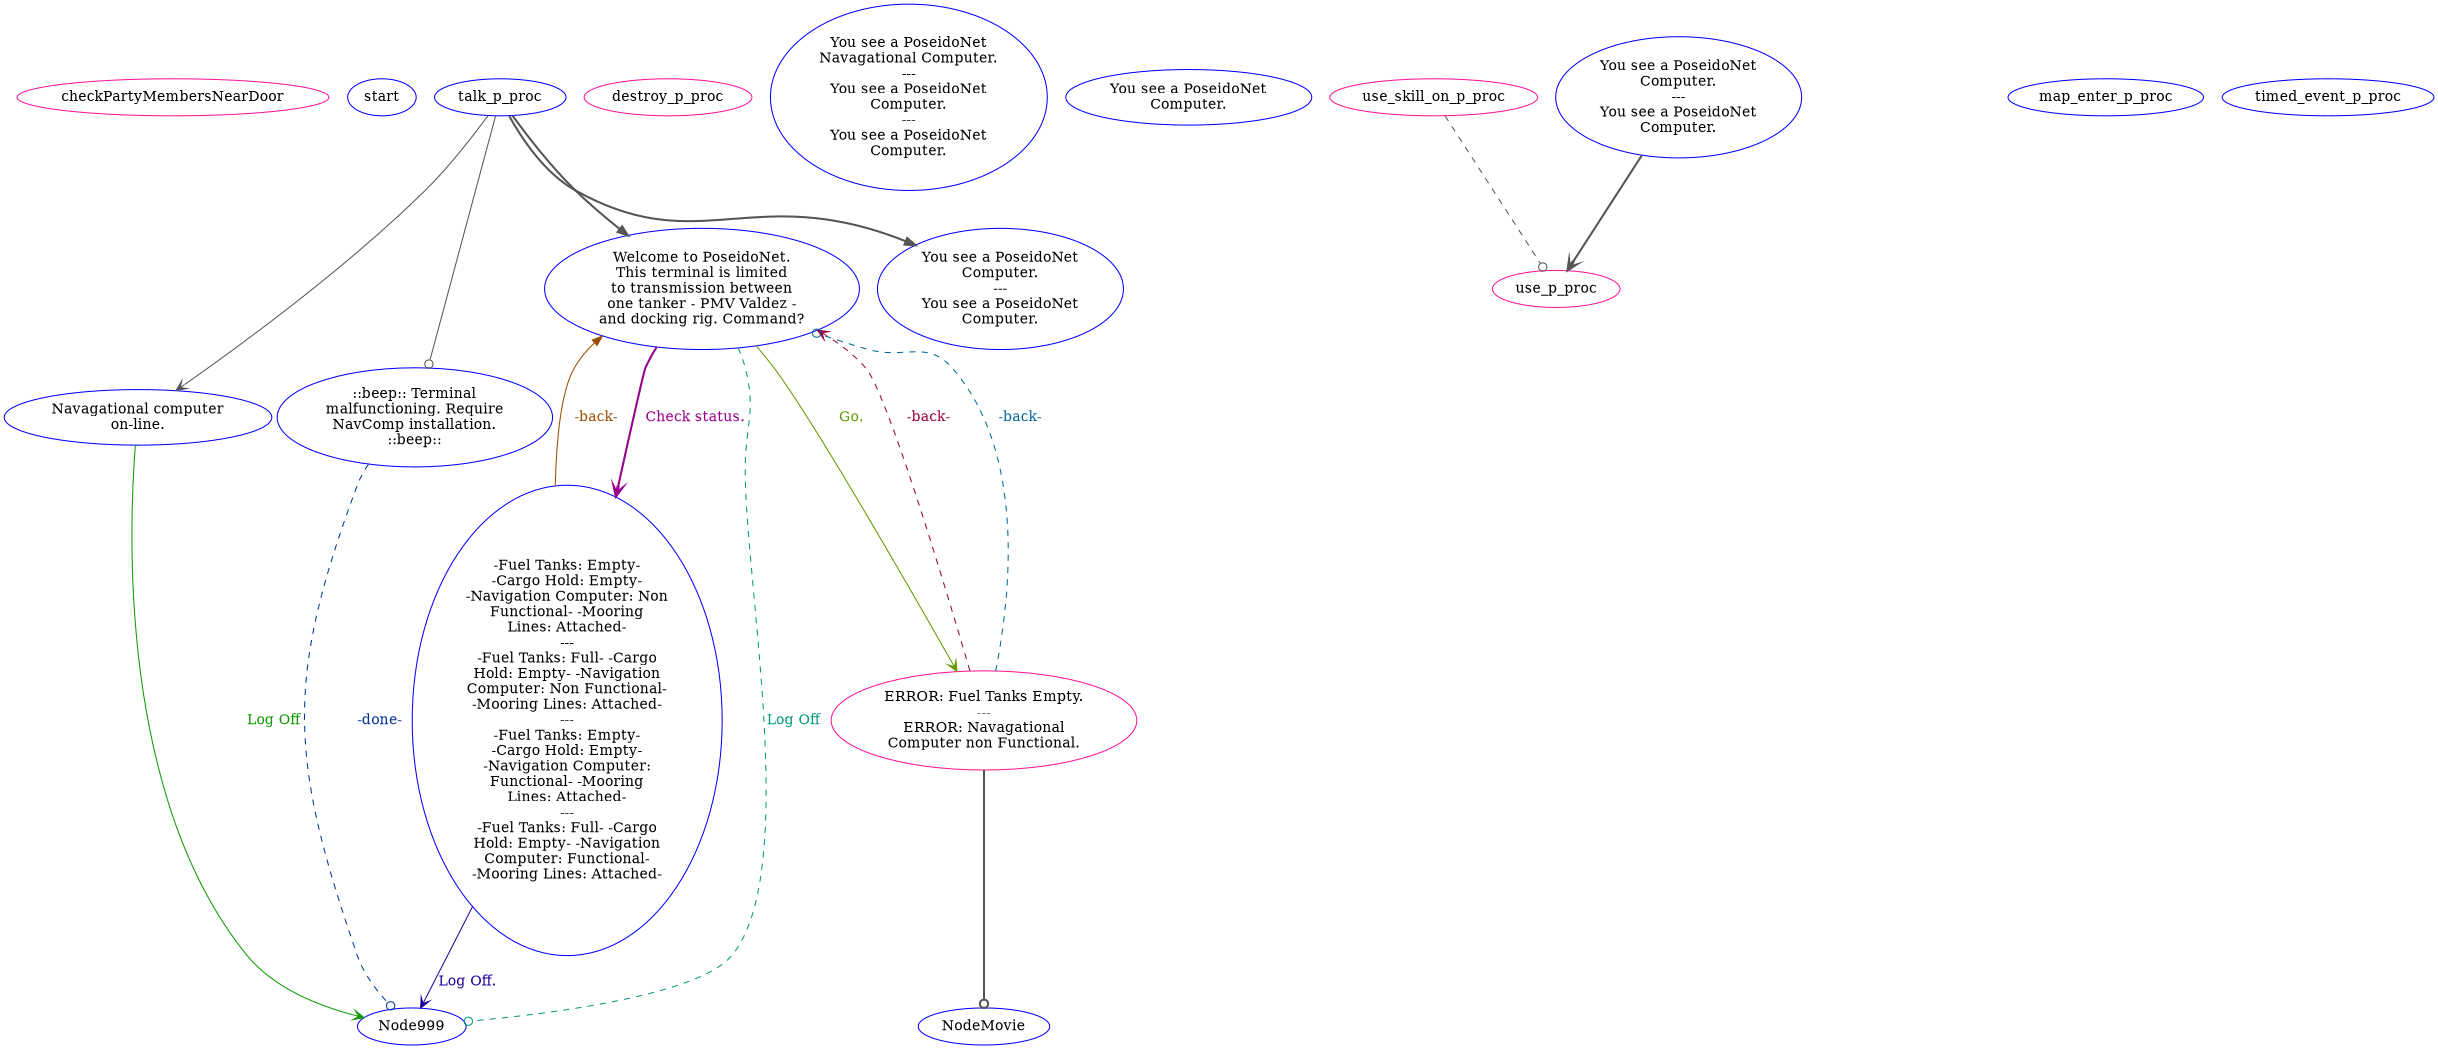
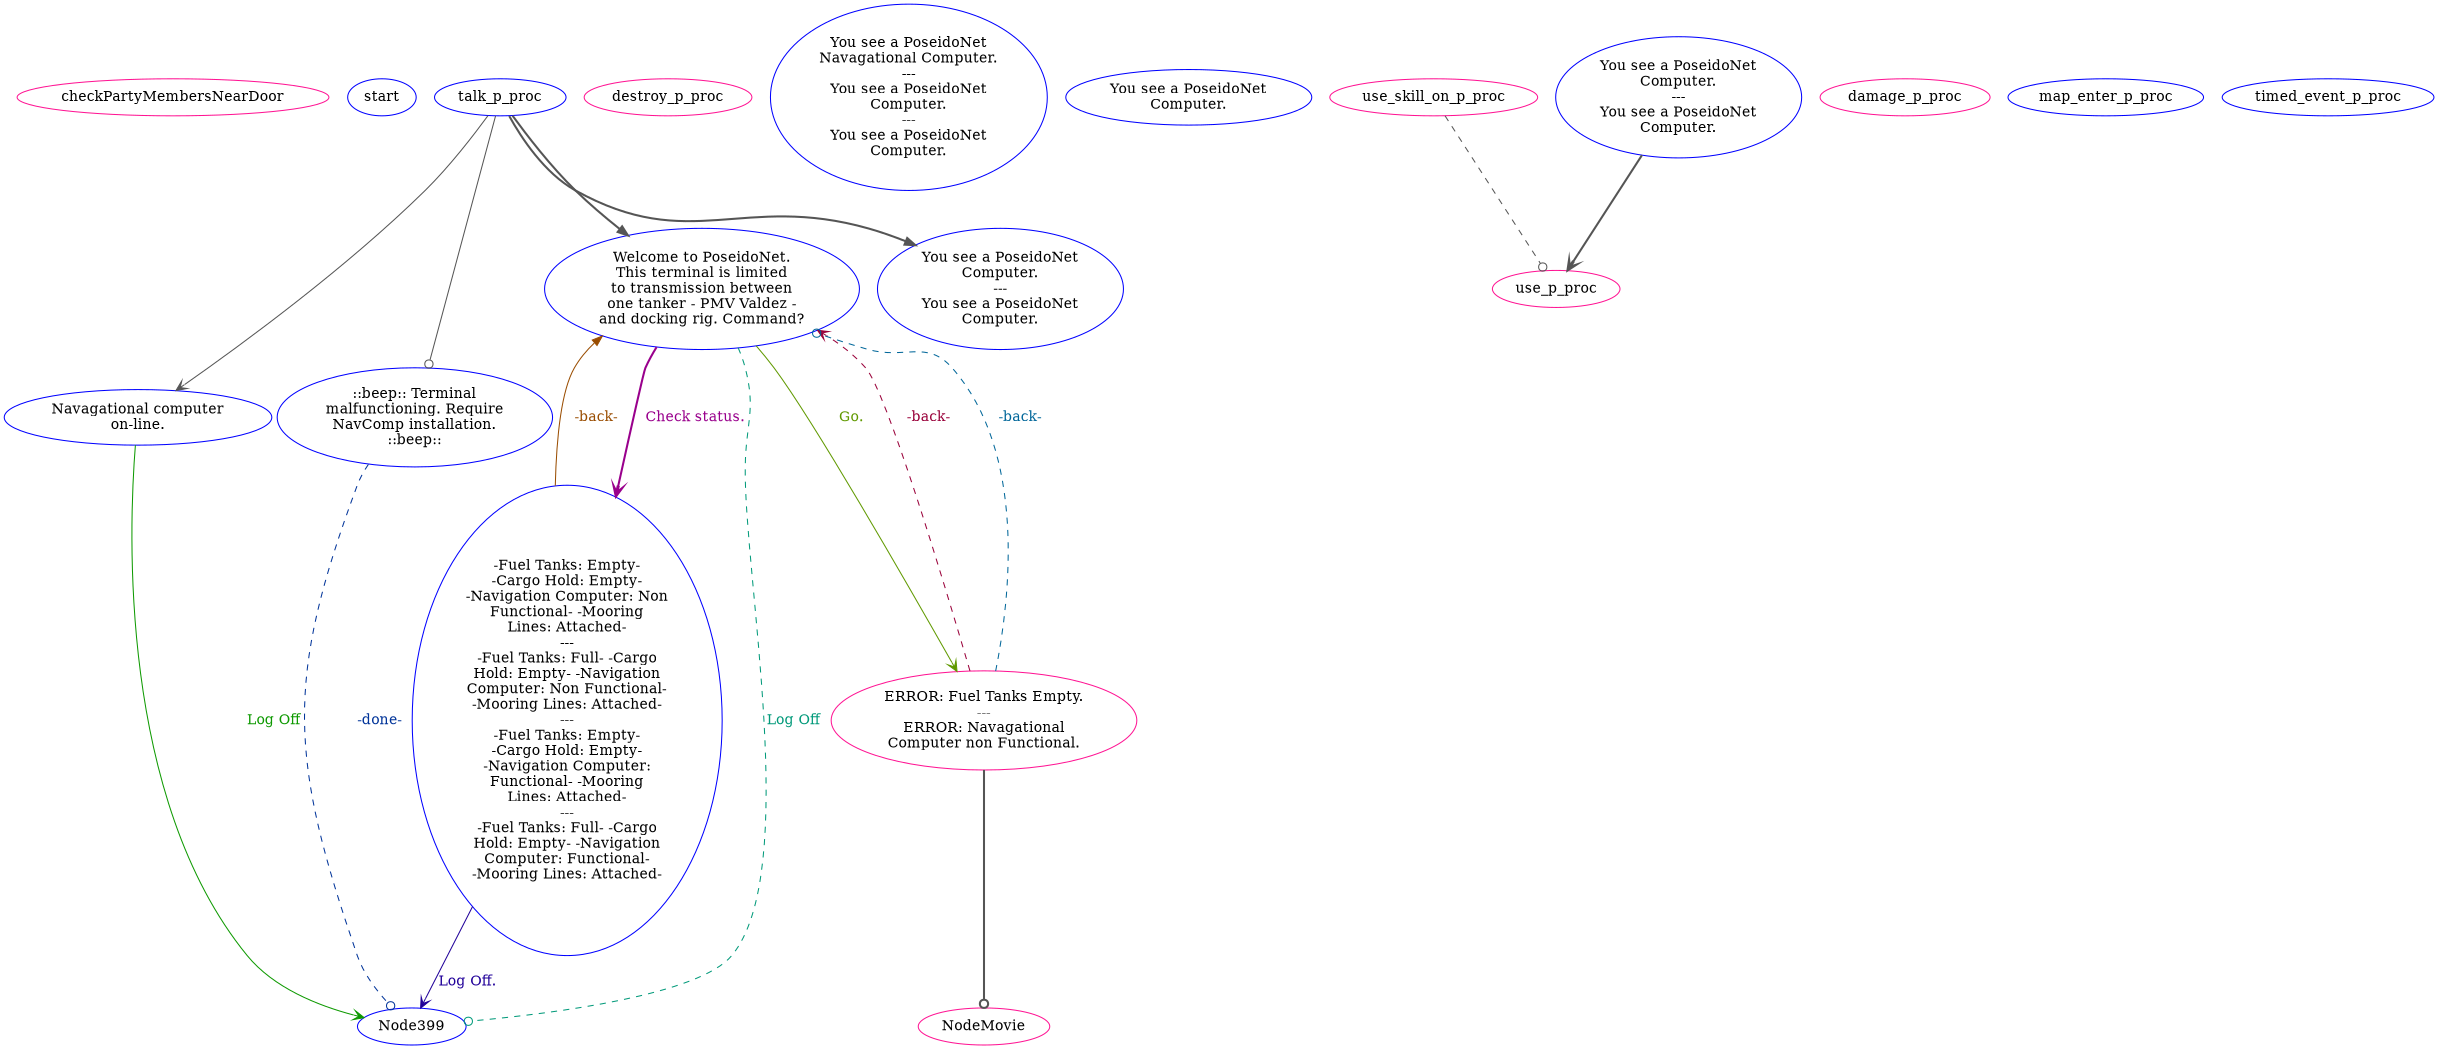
  digraph {
    node [color=blue fillcolor="#FFFFFF" style=filled]
    edge [arrowhead=vee color="#555555" style=solid]
    checkPartyMembersNearDoor [color=deeppink]
    start
    n3 [label="::beep:: Terminal\nmalfunctioning. Require\nNavComp installation.\n::beep::"]
    talk_p_proc
    n5 [label="Navagational computer\non-line."]
    n6 [label="Welcome to PoseidoNet.\nThis terminal is limited\nto transmission between\none tanker - PMV Valdez -\nand docking rig. Command?"]
    n7 [label="You see a PoseidoNet\nComputer.\n---\nYou see a PoseidoNet\nComputer."]
-   Node999
+   Node999 [label=Node399]
    n9 [color=deeppink label="ERROR: Fuel Tanks Empty.\n---\nERROR: Navagational\nComputer non Functional."]
    n10 [label="-Fuel Tanks: Empty-\n-Cargo Hold: Empty-\n-Navigation Computer: Non\nFunctional- -Mooring\nLines: Attached-\n---\n-Fuel Tanks: Full- -Cargo\nHold: Empty- -Navigation\nComputer: Non Functional-\n-Mooring Lines: Attached-\n---\n-Fuel Tanks: Empty-\n-Cargo Hold: Empty-\n-Navigation Computer:\nFunctional- -Mooring\nLines: Attached-\n---\n-Fuel Tanks: Full- -Cargo\nHold: Empty- -Navigation\nComputer: Functional-\n-Mooring Lines: Attached-"]
-   NodeMovie
+   NodeMovie [color=deeppink]
    destroy_p_proc [color=deeppink]
    n13 [label="You see a PoseidoNet\nNavagational Computer.\n---\nYou see a PoseidoNet\nComputer.\n---\nYou see a PoseidoNet\nComputer."]
    n14 [label="You see a PoseidoNet\nComputer."]
    use_skill_on_p_proc [color=deeppink]
    use_p_proc [color=deeppink]
    n17 [label="You see a PoseidoNet\nComputer.\n---\nYou see a PoseidoNet\nComputer."]
+   damage_p_proc [color=deeppink]
    map_enter_p_proc
    timed_event_p_proc
    n3 -> Node999 [arrowhead=odot color="#003399" fontcolor="#003399" label="-done-" style=dashed]
    talk_p_proc -> n3 [arrowhead=odot]
    talk_p_proc -> n5
    talk_p_proc -> n6 [arrowhead=normal style=bold]
    talk_p_proc -> n7 [arrowhead=normal style=bold]
    n5 -> Node999 [color="#0D9900" fontcolor="#0D9900" label="Log Off"]
    n6 -> Node999 [arrowhead=odot color="#009979" fontcolor="#009979" label="Log Off" style=dashed]
    n6 -> n9 [color="#609900" fontcolor="#609900" label="Go."]
    n6 -> n10 [color="#99008C" fontcolor="#99008C" label="Check status." style=bold]
    n9 -> n6 [color="#990039" fontcolor="#990039" label="-back-" style=dashed]
    n9 -> n6 [arrowhead=odot color="#006699" fontcolor="#006699" label="-back-" style=dashed]
    n9 -> NodeMovie [arrowhead=odot style=bold]
    n10 -> n6 [arrowhead=normal color="#994C00" fontcolor="#994C00" label="-back-"]
    n10 -> Node999 [color="#200099" fontcolor="#200099" label="Log Off."]
    use_skill_on_p_proc -> use_p_proc [arrowhead=odot style=dashed]
    n17 -> use_p_proc [style=bold]
  }
